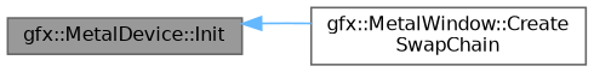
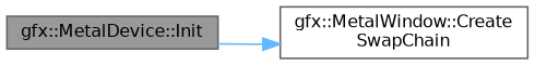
  digraph {
    rankdir=LR
    node [fontname=Helvetica fontsize=10 shape=box style=filled]
    n1 [color=gray40 fillcolor=grey60 fontcolor=black height=0.2 label="gfx::MetalDevice::Init" width=0.4]
    n2 [color=grey40 fillcolor=white height=0.2 label="gfx::MetalWindow::Create\lSwapChain" width=0.4]
-   n2 -> n1 [color=steelblue1 fontname=Helvetica fontsize=10 labelfontname=Helvetica labelfontsize=10 style=solid]
+   n1 -> n2 [color=steelblue1 fontname=Helvetica fontsize=10 labelfontname=Helvetica labelfontsize=10 style=solid]
  }
